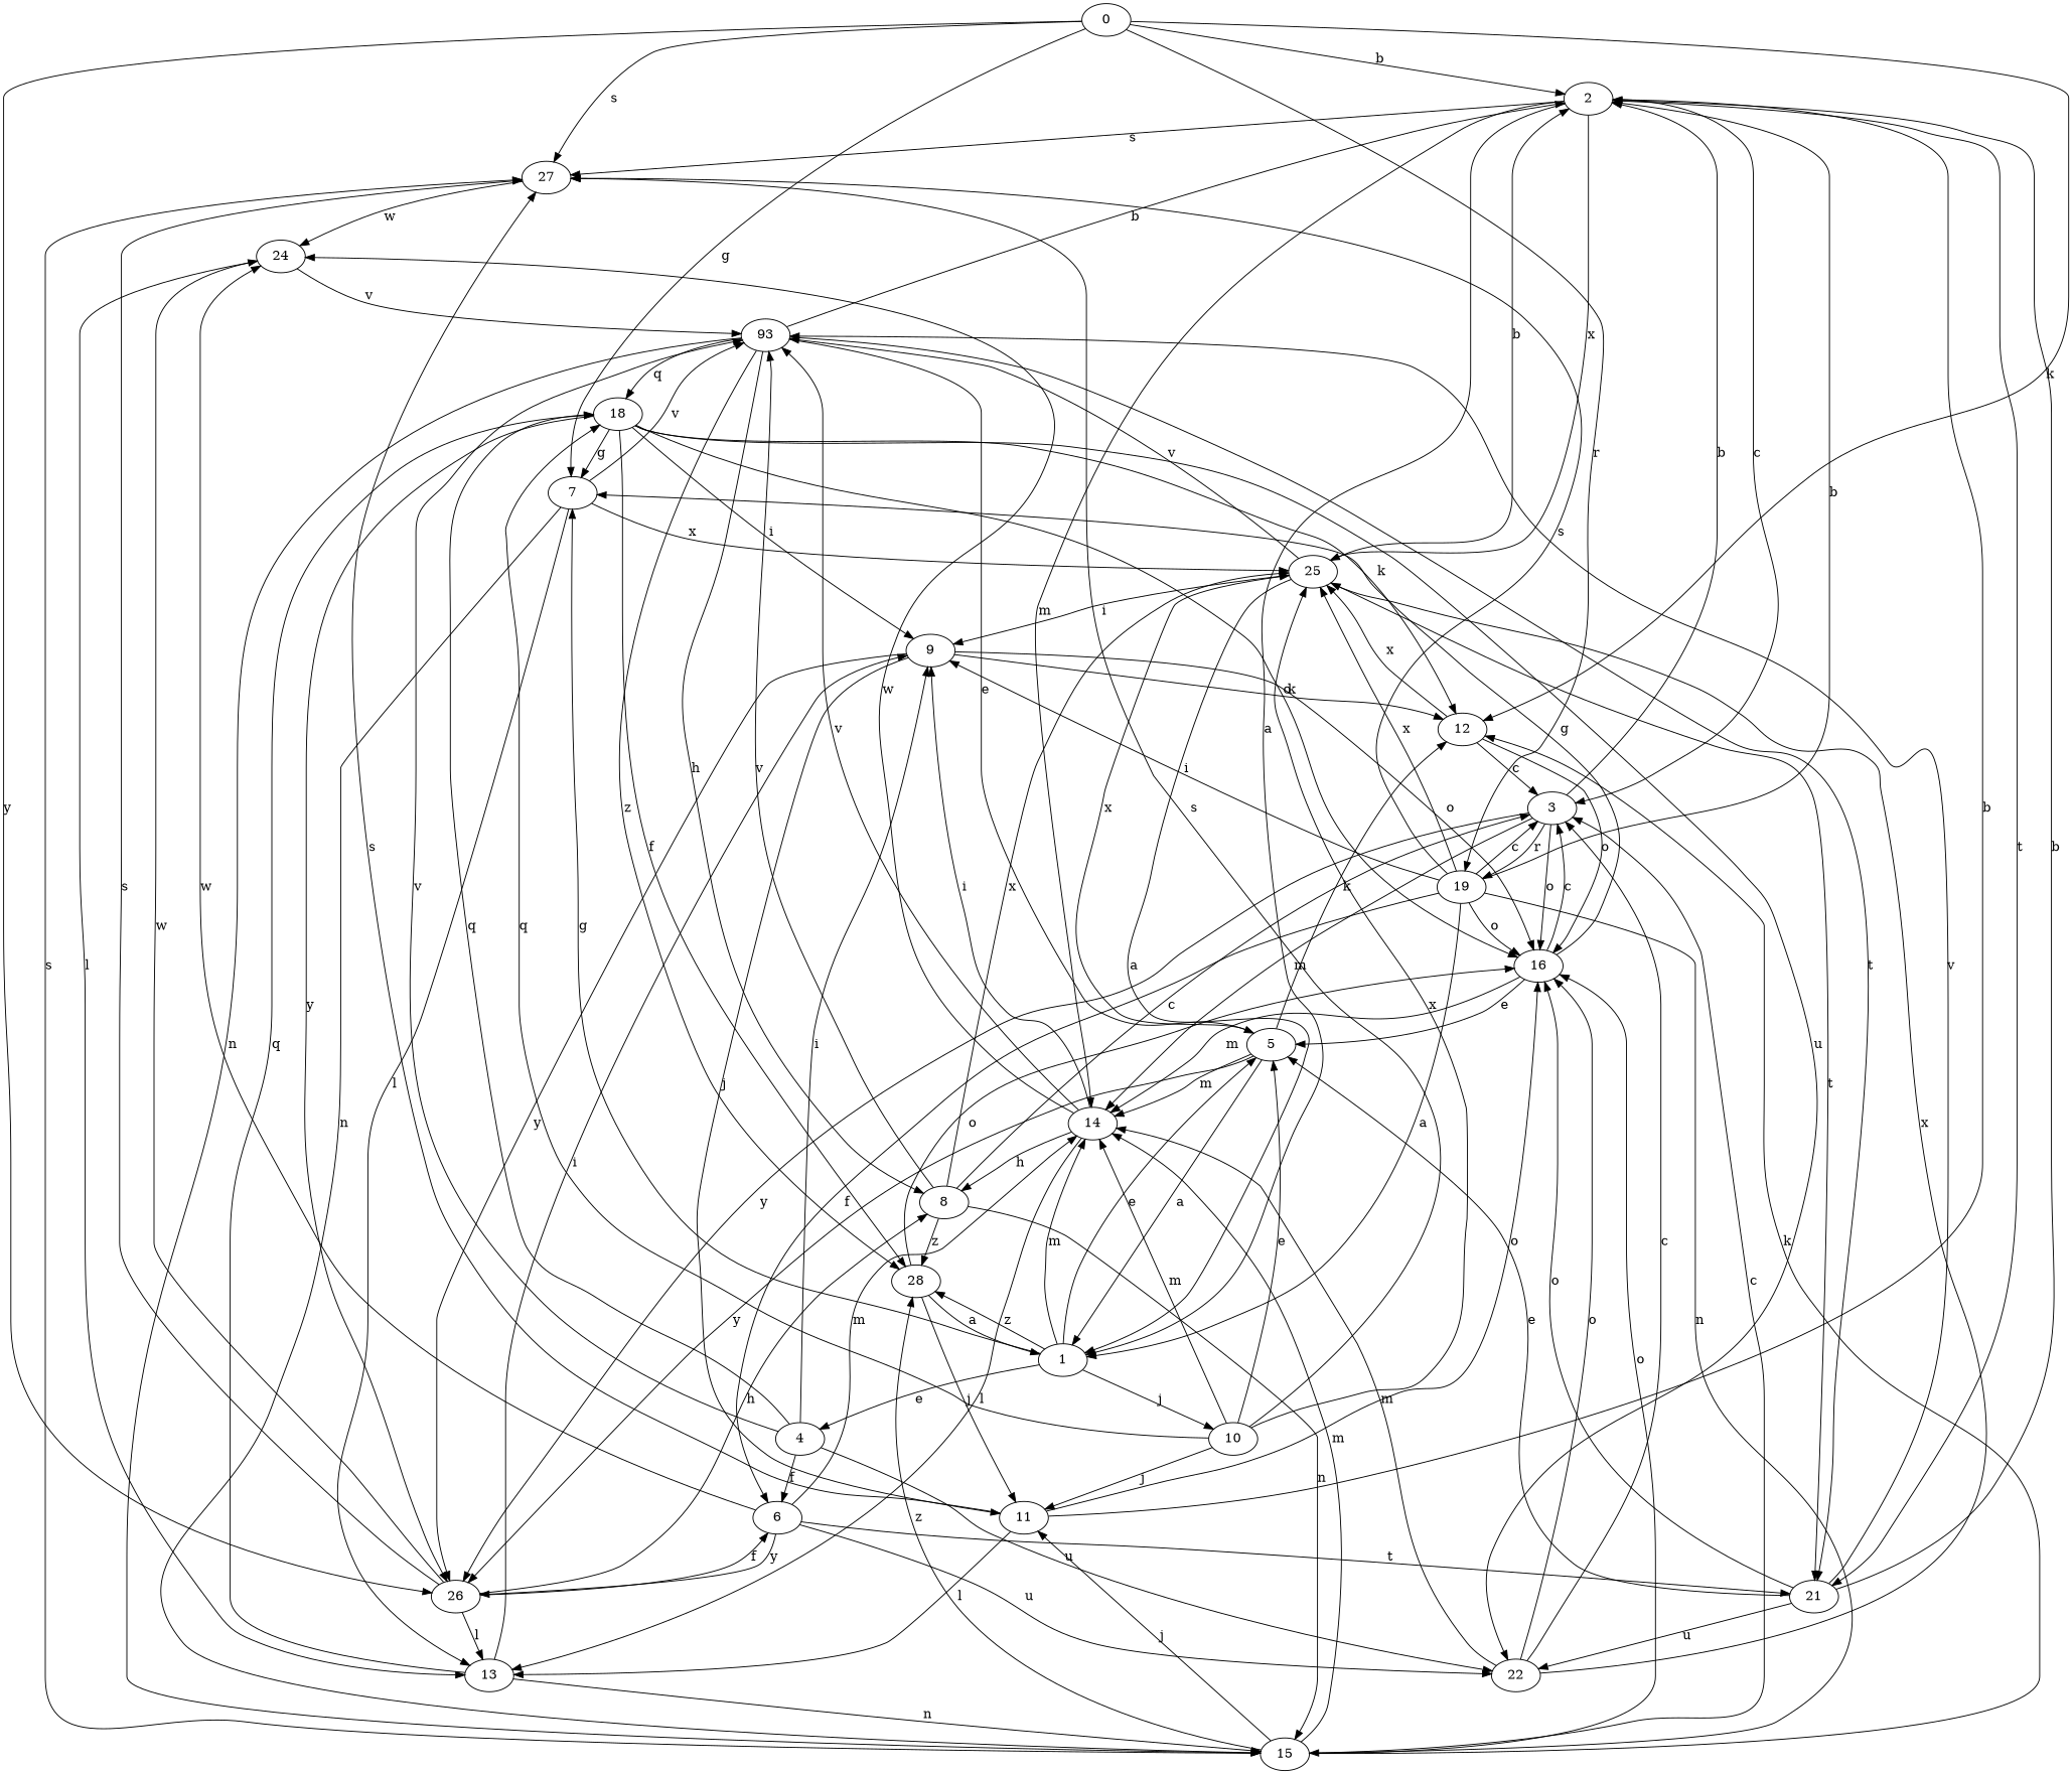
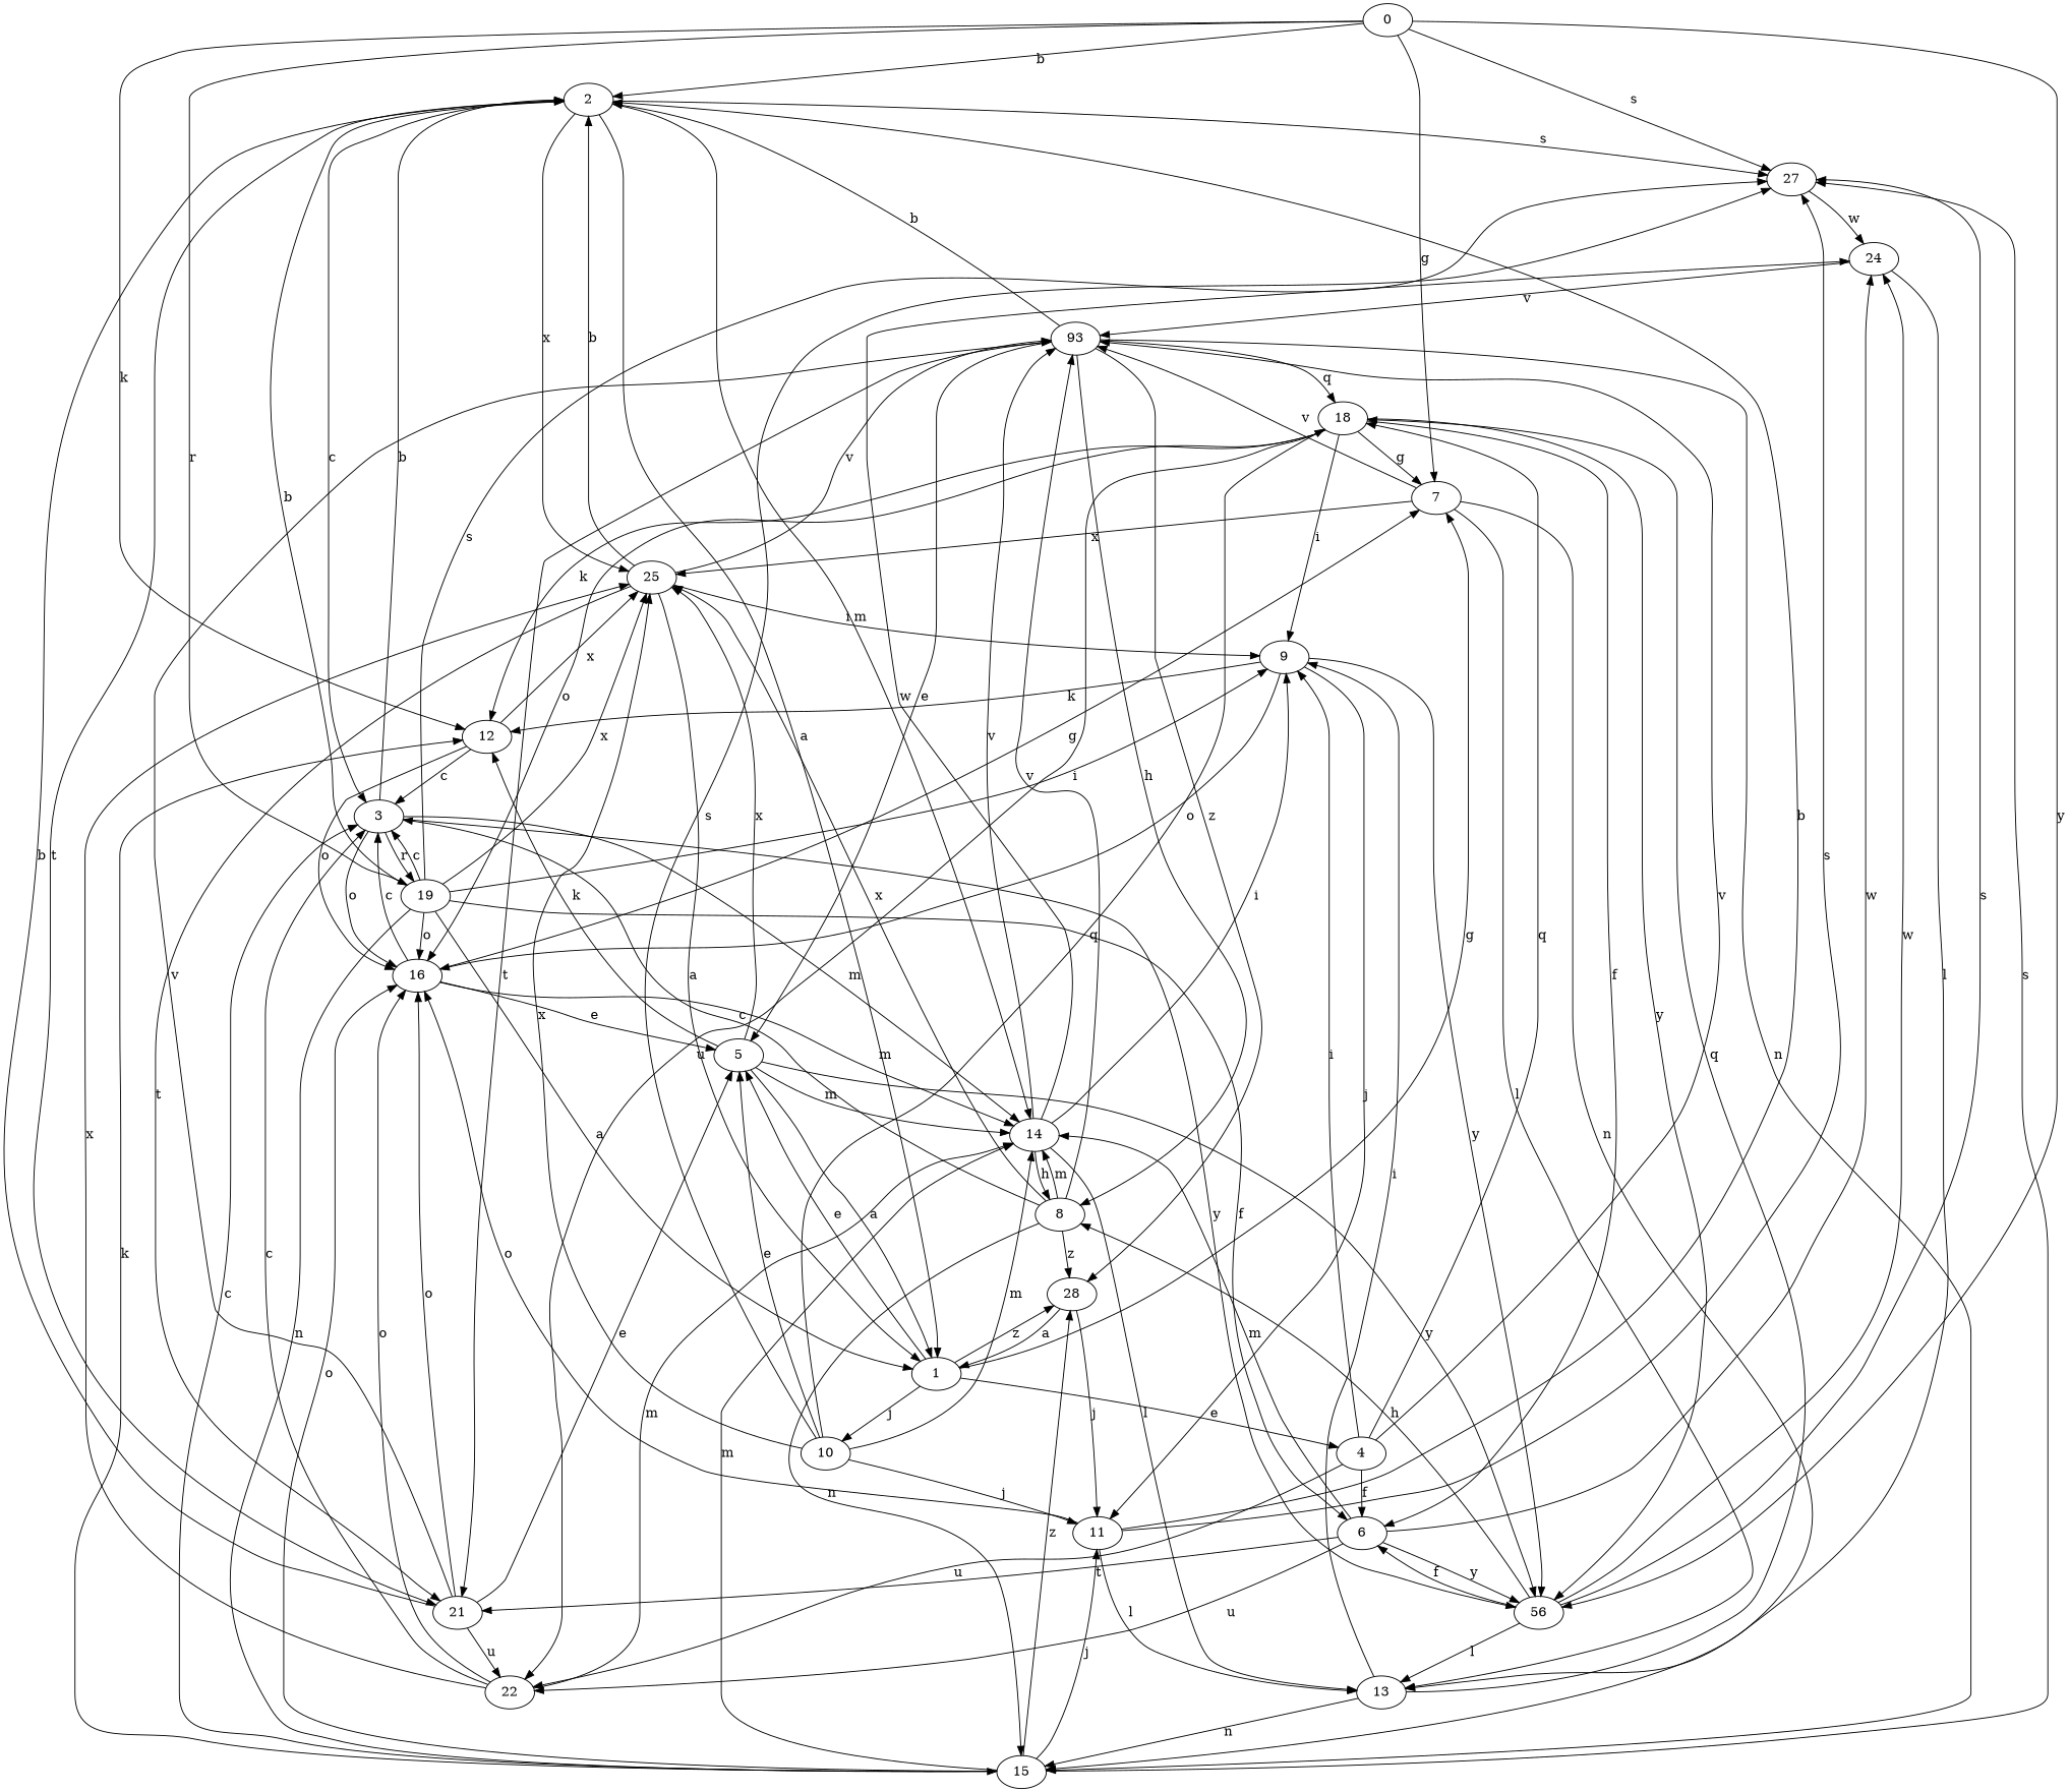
  strict digraph {
    0
    2
    7
    12
    19
    n6 [label=27]
-   26
+   26 [label=56]
    1
    3
    14
    21
    25
    n13 [label=93]
    13
    15
    16
    6
    9
    24
    8
    4
    5
    10
    28
    18
    22
    11
    0 -> 2 [label=b]
    0 -> 7 [label=g]
    0 -> 12 [label=k]
    0 -> 19 [label=r]
    0 -> n6 [label=s]
    0 -> 26 [label=y]
    2 -> n6 [label=s]
    2 -> 1 [label=a]
    2 -> 3 [label=c]
    2 -> 14 [label=m]
    2 -> 21 [label=t]
    2 -> 25 [label=x]
    7 -> 25 [label=x]
    7 -> n13 [label=v]
    7 -> 13 [label=l]
    7 -> 15 [label=n]
    12 -> 3 [label=c]
    12 -> 25 [label=x]
    12 -> 16 [label=o]
    19 -> 2 [label=b]
    19 -> n6 [label=s]
    19 -> 1 [label=a]
    19 -> 3 [label=c]
    19 -> 25 [label=x]
    19 -> 15 [label=n]
    19 -> 16 [label=o]
    19 -> 6 [label=f]
    19 -> 9 [label=i]
    n6 -> 24 [label=w]
    26 -> n6 [label=s]
    26 -> 13 [label=l]
    26 -> 6 [label=f]
    26 -> 24 [label=w]
    26 -> 8 [label=h]
    1 -> 7 [label=g]
    1 -> 4 [label=e]
    1 -> 5 [label=e]
    1 -> 10 [label=j]
    1 -> 28 [label=z]
    3 -> 2 [label=b]
    3 -> 19 [label=r]
    3 -> 26 [label=y]
    3 -> 14 [label=m]
    3 -> 16 [label=o]
    14 -> n13 [label=v]
    14 -> 13 [label=l]
    14 -> 9 [label=i]
    14 -> 24 [label=w]
    14 -> 8 [label=h]
    21 -> 2 [label=b]
    21 -> n13 [label=v]
    21 -> 16 [label=o]
    21 -> 5 [label=e]
    21 -> 22 [label=u]
    25 -> 2 [label=b]
    25 -> 1 [label=a]
    25 -> 21 [label=t]
    25 -> n13 [label=v]
    25 -> 9 [label=i]
    n13 -> 2 [label=b]
    n13 -> 21 [label=t]
    n13 -> 15 [label=n]
    n13 -> 8 [label=h]
    n13 -> 5 [label=e]
    n13 -> 28 [label=z]
    n13 -> 18 [label=q]
    13 -> 15 [label=n]
    13 -> 9 [label=i]
    13 -> 18 [label=q]
    15 -> 12 [label=k]
    15 -> n6 [label=s]
    15 -> 3 [label=c]
    15 -> 14 [label=m]
    15 -> 16 [label=o]
    15 -> 28 [label=z]
    15 -> 11 [label=j]
    16 -> 7 [label=g]
    16 -> 3 [label=c]
    16 -> 14 [label=m]
    16 -> 5 [label=e]
    6 -> 26 [label=y]
    6 -> 14 [label=m]
    6 -> 21 [label=t]
    6 -> 24 [label=w]
    6 -> 22 [label=u]
    9 -> 12 [label=k]
    9 -> 26 [label=y]
    9 -> 16 [label=o]
    9 -> 11 [label=j]
    24 -> n13 [label=v]
    24 -> 13 [label=l]
    8 -> 3 [label=c]
-   1 -> 14 [label=m]
+   8 -> 14 [label=m]
    8 -> 25 [label=x]
    8 -> n13 [label=v]
    8 -> 15 [label=n]
    8 -> 28 [label=z]
    4 -> n13 [label=v]
    4 -> 6 [label=f]
    4 -> 9 [label=i]
    4 -> 18 [label=q]
    4 -> 22 [label=u]
    5 -> 12 [label=k]
    5 -> 26 [label=y]
    5 -> 1 [label=a]
    5 -> 14 [label=m]
    5 -> 25 [label=x]
    10 -> n6 [label=s]
    10 -> 14 [label=m]
    10 -> 25 [label=x]
    10 -> 5 [label=e]
    10 -> 18 [label=q]
    10 -> 11 [label=j]
    28 -> 1 [label=a]
-   28 -> 16 [label=o]
    28 -> 11 [label=j]
    18 -> 7 [label=g]
    18 -> 12 [label=k]
    18 -> 26 [label=y]
    18 -> 16 [label=o]
-   18 -> 28 [label=f]
+   18 -> 6 [label=f]
    18 -> 9 [label=i]
    18 -> 22 [label=u]
    22 -> 3 [label=c]
    22 -> 14 [label=m]
    22 -> 25 [label=x]
    22 -> 16 [label=o]
    11 -> 2 [label=b]
    11 -> n6 [label=s]
    11 -> 13 [label=l]
    11 -> 16 [label=o]
  }
